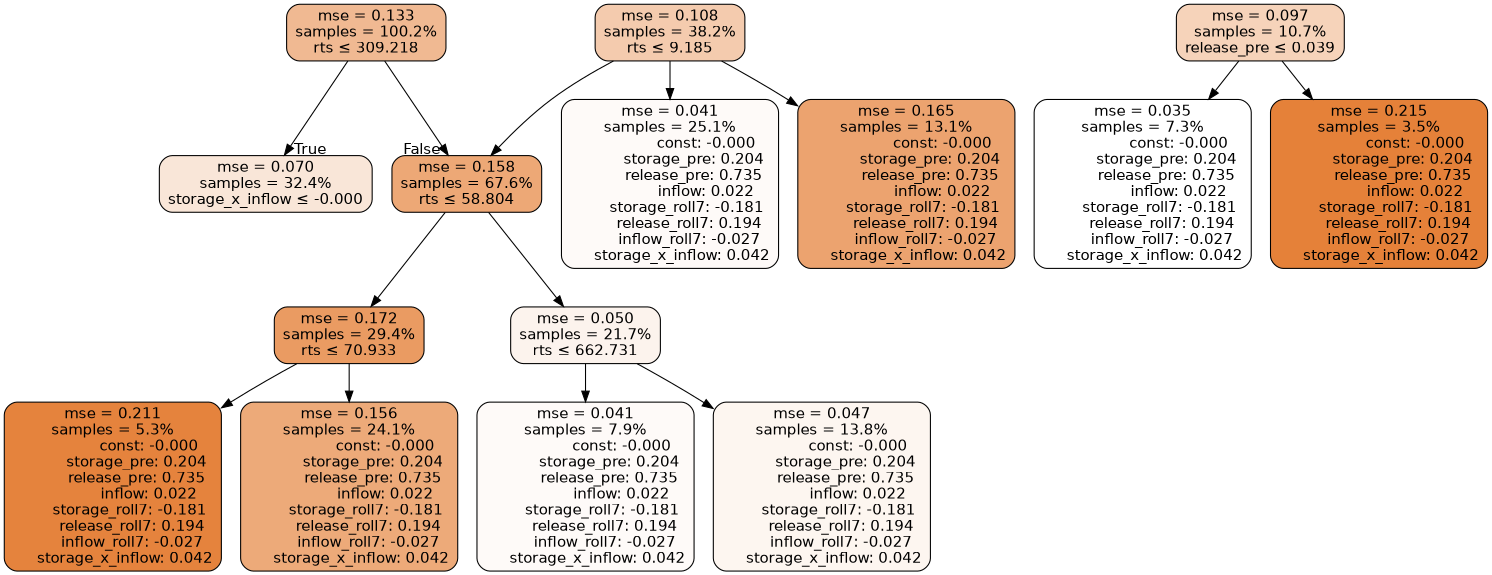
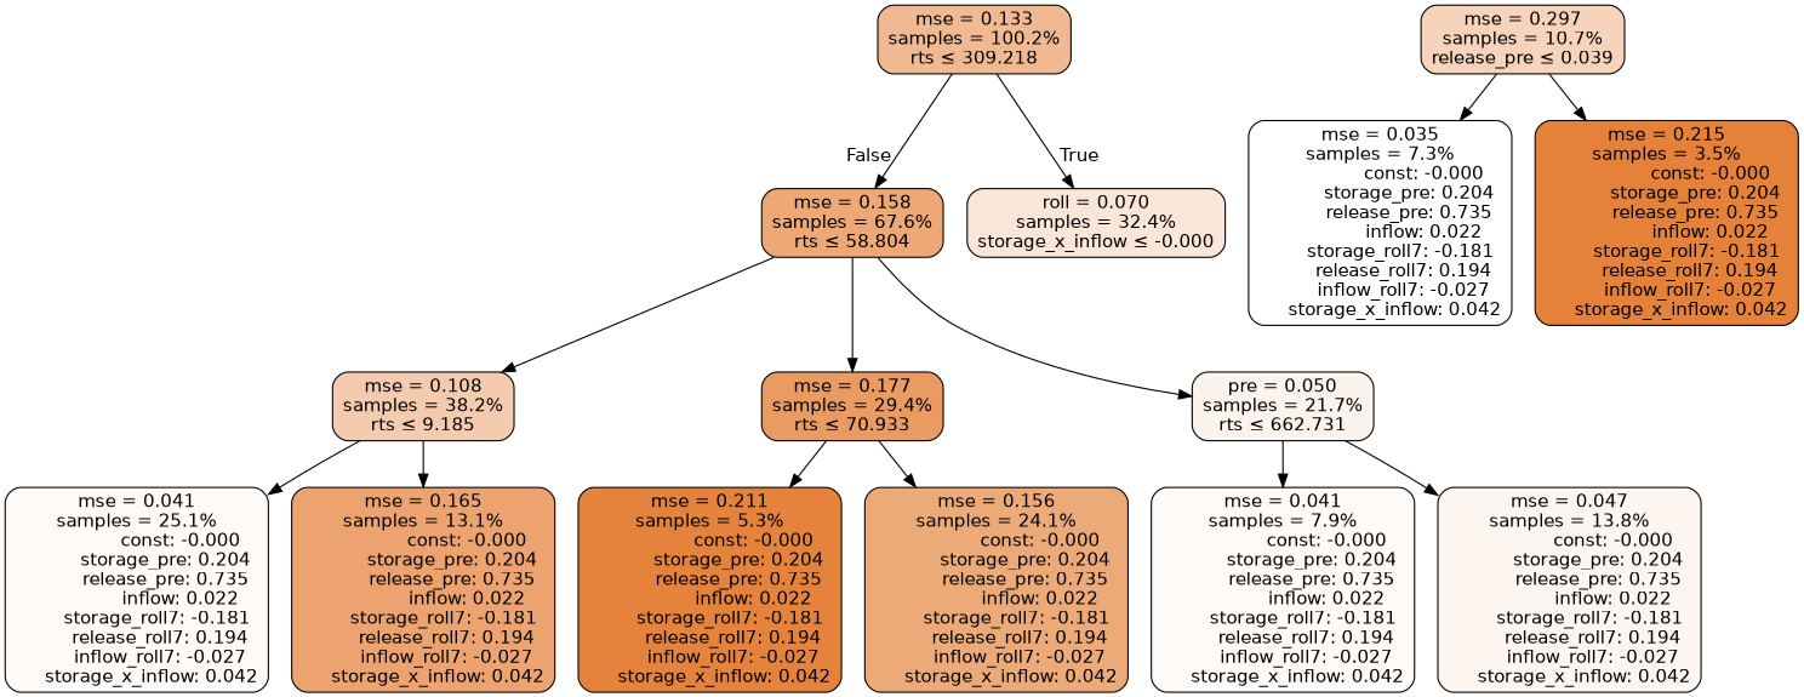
  digraph {
    node [color=black fillcolor="#fefaf8" fontname=helvetica shape=rectangle style="filled, rounded"]
    edge [fontname=helvetica]
    n1 [fillcolor="#f0b992" label="mse = 0.133\nsamples = 100.2%\nrts &le; 309.218"]
    n2 [fillcolor="#eda876" label="mse = 0.158\nsamples = 67.6%\nrts &le; 58.804"]
-   n3 [fillcolor="#f9e6d8" label="mse = 0.070\nsamples = 32.4%\nstorage_x_inflow &le; -0.000"]
+   n3 [fillcolor="#f9e6d8" label="roll = 0.070\nsamples = 32.4%\nstorage_x_inflow &le; -0.000"]
    n4 [fillcolor="#f4cbae" label="mse = 0.108\nsamples = 38.2%\nrts &le; 9.185"]
-   n5 [fillcolor="#ea9b62" label="mse = 0.172\nsamples = 29.4%\nrts &le; 70.933"]
-   n6 [fillcolor="#fcf3ed" label="mse = 0.050\nsamples = 21.7%\nrts &le; 662.731"]
+   n5 [fillcolor="#ea9b62" label="mse = 0.177\nsamples = 29.4%\nrts &le; 70.933"]
+   n6 [fillcolor="#fcf3ed" label="pre = 0.050\nsamples = 21.7%\nrts &le; 662.731"]
    n7 [label="mse = 0.041\nsamples = 25.1%\n               const: -0.000\n          storage_pre: 0.204\n          release_pre: 0.735\n               inflow: 0.022\n       storage_roll7: -0.181\n        release_roll7: 0.194\n        inflow_roll7: -0.027\n     storage_x_inflow: 0.042"]
    n8 [fillcolor="#eca36f" label="mse = 0.165\nsamples = 13.1%\n               const: -0.000\n          storage_pre: 0.204\n          release_pre: 0.735\n               inflow: 0.022\n       storage_roll7: -0.181\n        release_roll7: 0.194\n        inflow_roll7: -0.027\n     storage_x_inflow: 0.042"]
    n9 [fillcolor="#e5833d" label="mse = 0.211\nsamples = 5.3%\n               const: -0.000\n          storage_pre: 0.204\n          release_pre: 0.735\n               inflow: 0.022\n       storage_roll7: -0.181\n        release_roll7: 0.194\n        inflow_roll7: -0.027\n     storage_x_inflow: 0.042"]
    n10 [fillcolor="#edaa79" label="mse = 0.156\nsamples = 24.1%\n               const: -0.000\n          storage_pre: 0.204\n          release_pre: 0.735\n               inflow: 0.022\n       storage_roll7: -0.181\n        release_roll7: 0.194\n        inflow_roll7: -0.027\n     storage_x_inflow: 0.042"]
    n11 [label="mse = 0.041\nsamples = 7.9%\n               const: -0.000\n          storage_pre: 0.204\n          release_pre: 0.735\n               inflow: 0.022\n       storage_roll7: -0.181\n        release_roll7: 0.194\n        inflow_roll7: -0.027\n     storage_x_inflow: 0.042"]
    n12 [fillcolor="#fdf6f0" label="mse = 0.047\nsamples = 13.8%\n               const: -0.000\n          storage_pre: 0.204\n          release_pre: 0.735\n               inflow: 0.022\n       storage_roll7: -0.181\n        release_roll7: 0.194\n        inflow_roll7: -0.027\n     storage_x_inflow: 0.042"]
-   n13 [fillcolor="#f6d3ba" label="mse = 0.097\nsamples = 10.7%\nrelease_pre &le; 0.039"]
+   n13 [fillcolor="#f6d3ba" label="mse = 0.297\nsamples = 10.7%\nrelease_pre &le; 0.039"]
    n14 [fillcolor="#ffffff" label="mse = 0.035\nsamples = 7.3%\n               const: -0.000\n          storage_pre: 0.204\n          release_pre: 0.735\n               inflow: 0.022\n       storage_roll7: -0.181\n        release_roll7: 0.194\n        inflow_roll7: -0.027\n     storage_x_inflow: 0.042"]
    n15 [fillcolor="#e58139" label="mse = 0.215\nsamples = 3.5%\n               const: -0.000\n          storage_pre: 0.204\n          release_pre: 0.735\n               inflow: 0.022\n       storage_roll7: -0.181\n        release_roll7: 0.194\n        inflow_roll7: -0.027\n     storage_x_inflow: 0.042"]
    n1 -> n2 [headlabel=False labelangle=45 labeldistance=2.5]
    n1 -> n3 [headlabel=True labelangle=-45 labeldistance=2.5]
-   n4 -> n2
+   n2 -> n4
    n2 -> n5
    n2 -> n6
    n4 -> n7
    n4 -> n8
    n5 -> n9
    n5 -> n10
    n6 -> n11
    n6 -> n12
    n13 -> n14
    n13 -> n15
  }
